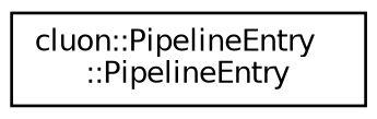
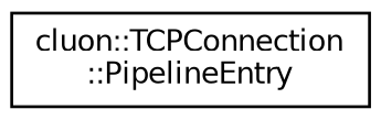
  digraph {
    rankdir=LR
-   n1 [color=black fillcolor=white fontname=Helvetica fontsize=10 height=0.2 label="cluon::PipelineEntry\l::PipelineEntry" shape=record style=filled width=0.4]
+   n1 [color=black fillcolor=white fontname=Helvetica fontsize=10 height=0.2 label="cluon::TCPConnection\l::PipelineEntry" shape=record style=filled width=0.4]
  }
